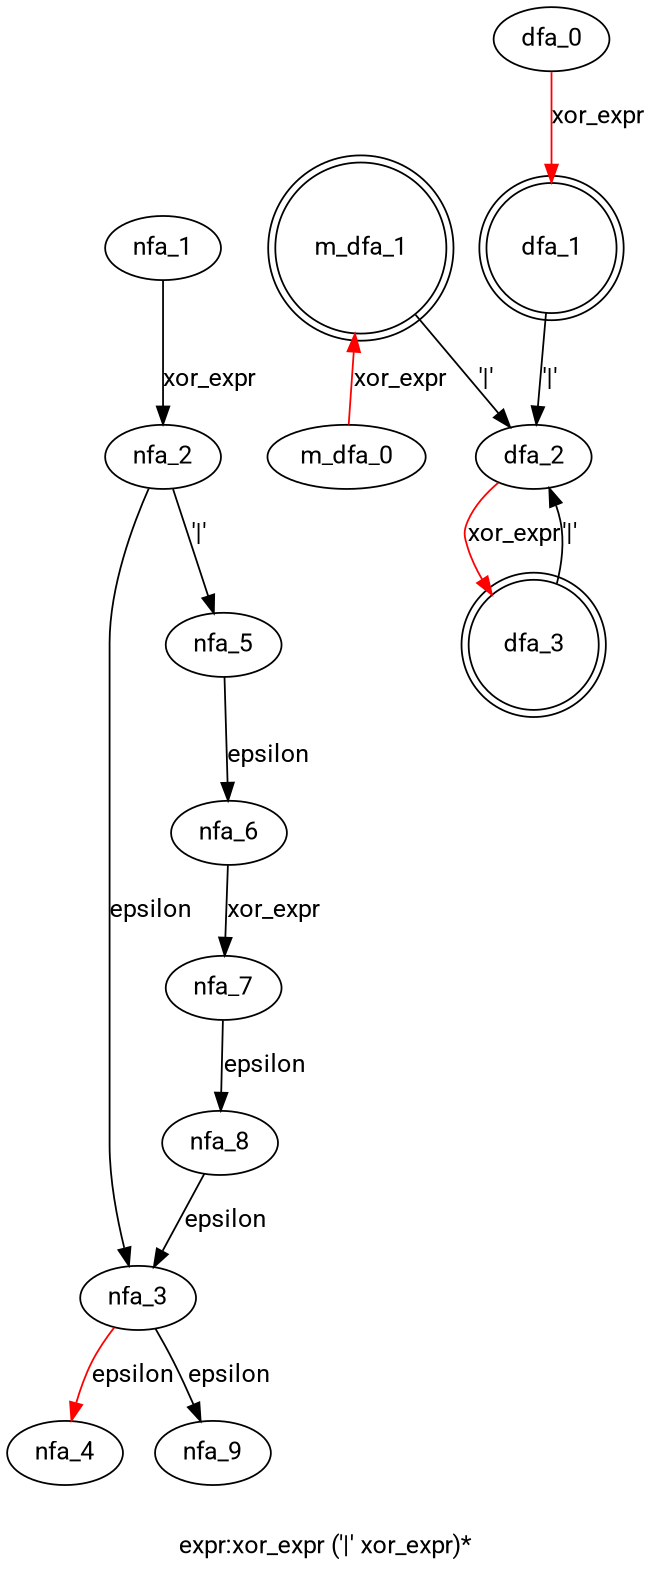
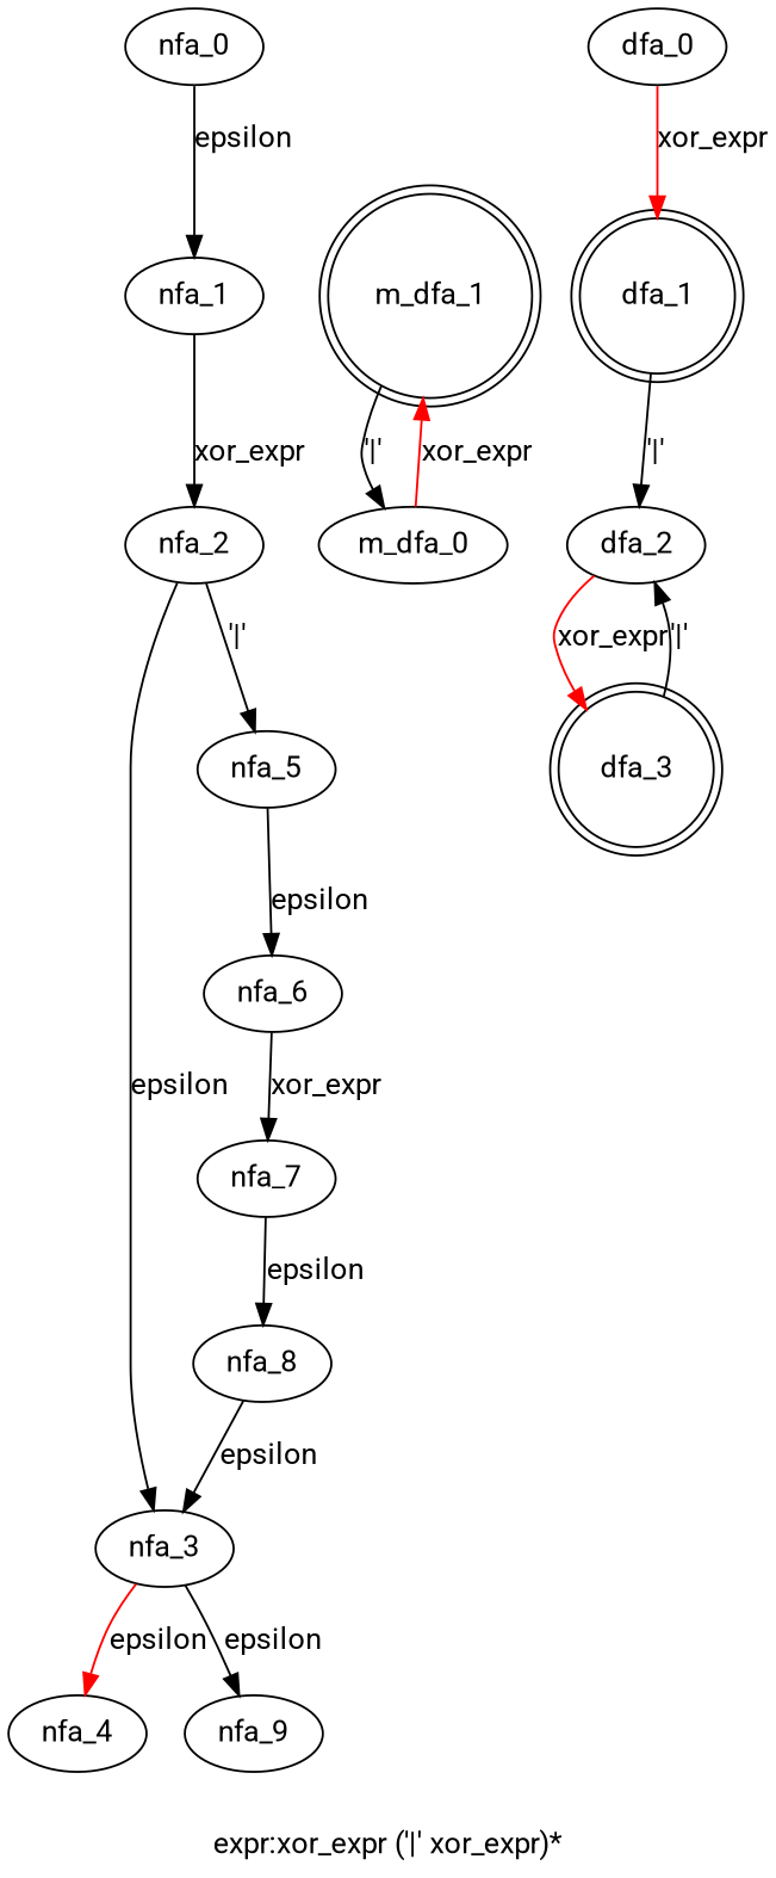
  digraph {
    fontname=Roboto
    label="expr:xor_expr ('|' xor_expr)*"
    node [fontname=Roboto]
    edge [fontname=Roboto]
+   nfa_0
    nfa_1
    nfa_2
    nfa_3
    nfa_4
    nfa_9
    nfa_5
    nfa_6
    nfa_7
    nfa_8
    dfa_1 [shape=doublecircle]
    dfa_0
    dfa_2
    dfa_3 [shape=doublecircle]
    m_dfa_1 [shape=doublecircle]
    m_dfa_0
    subgraph sub_1 {
+     nfa_0
      nfa_1
      nfa_2
      nfa_3
      nfa_4
      nfa_9
      nfa_5
      nfa_6
      nfa_7
      nfa_8
    }
    subgraph sub_2 {
      dfa_1
      dfa_0
      dfa_2
      dfa_3
    }
    subgraph sub_3 {
      m_dfa_1
      m_dfa_0
    }
+   nfa_0 -> nfa_1 [label=epsilon]
    nfa_1 -> nfa_2 [label=xor_expr]
    nfa_2 -> nfa_3 [label=epsilon]
    nfa_2 -> nfa_5 [label="'|'"]
    nfa_3 -> nfa_4 [color=red label=epsilon]
    nfa_3 -> nfa_9 [label=epsilon]
    nfa_5 -> nfa_6 [label=epsilon]
    nfa_6 -> nfa_7 [label=xor_expr]
    nfa_7 -> nfa_8 [label=epsilon]
    nfa_8 -> nfa_3 [label=epsilon]
    dfa_1 -> dfa_2 [label="'|'"]
    dfa_0 -> dfa_1 [color=red label=xor_expr]
    dfa_2 -> dfa_3 [color=red label=xor_expr]
    dfa_3 -> dfa_2 [label="'|'"]
-   m_dfa_1 -> dfa_2 [label="'|'"]
+   m_dfa_1 -> m_dfa_0 [label="'|'"]
    m_dfa_0 -> m_dfa_1 [color=red label=xor_expr]
  }
